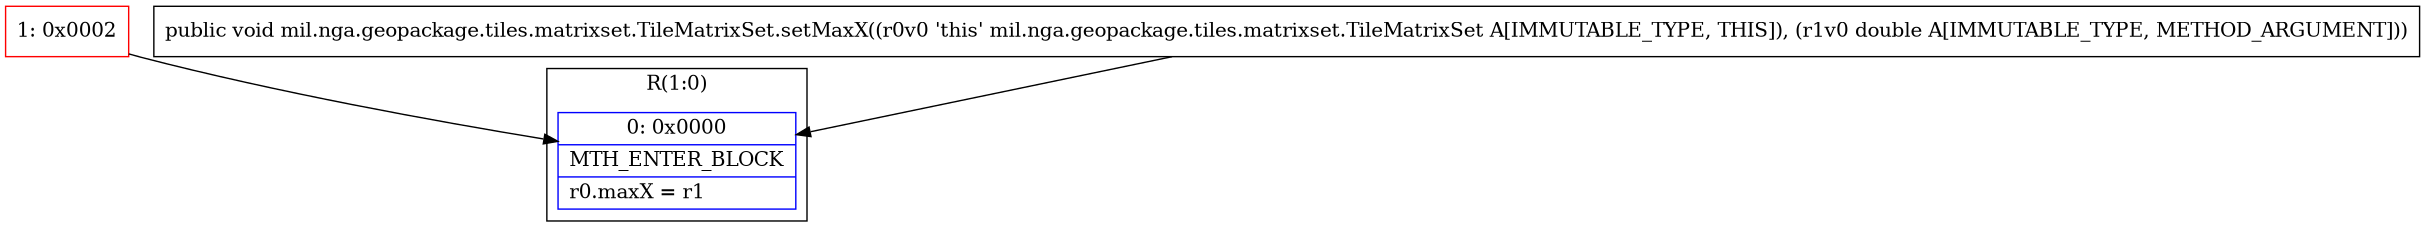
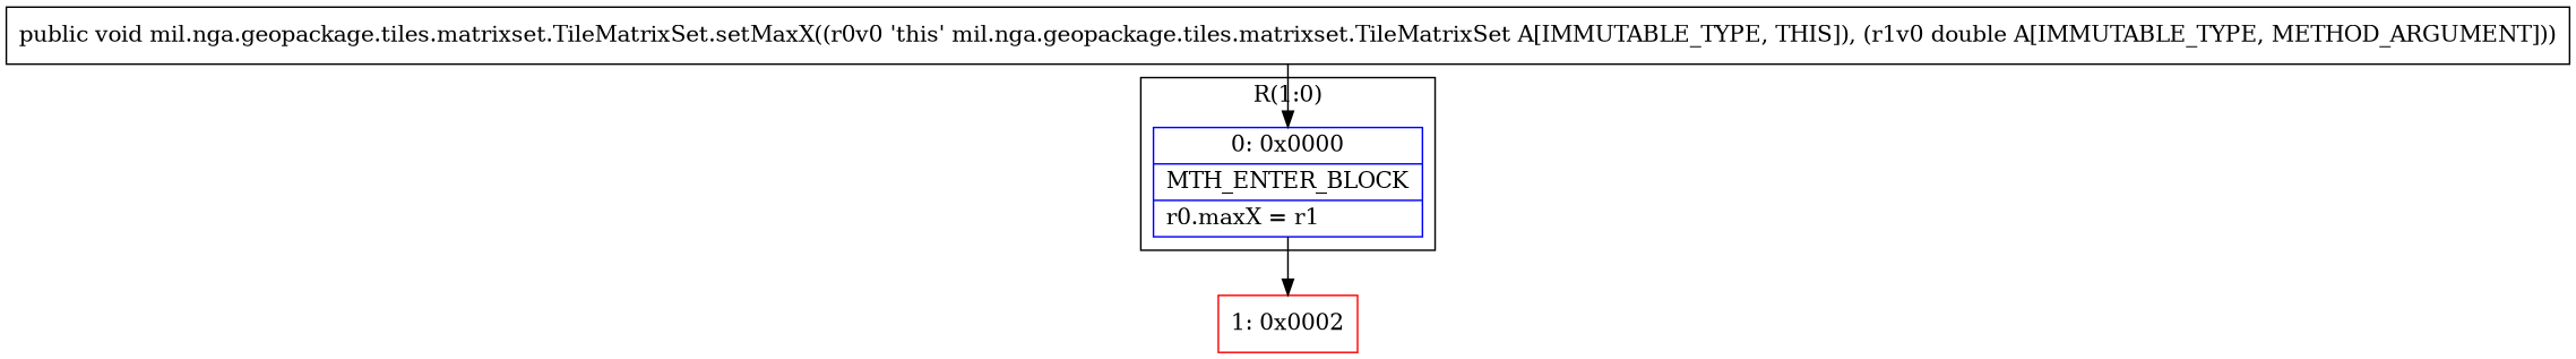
  digraph {
    node [shape=record]
    n1 [color=blue label="{0\:\ 0x0000|MTH_ENTER_BLOCK\l|r0.maxX = r1\l}"]
    n2 [color=red label="{1\:\ 0x0002}"]
    n3 [label="{public void mil.nga.geopackage.tiles.matrixset.TileMatrixSet.setMaxX((r0v0 'this' mil.nga.geopackage.tiles.matrixset.TileMatrixSet A[IMMUTABLE_TYPE, THIS]), (r1v0 double A[IMMUTABLE_TYPE, METHOD_ARGUMENT])) }"]
    subgraph cluster_1 {
      label="R(1:0)"
      n1
    }
-   n2 -> n1
+   n1 -> n2
    n3 -> n1
  }
